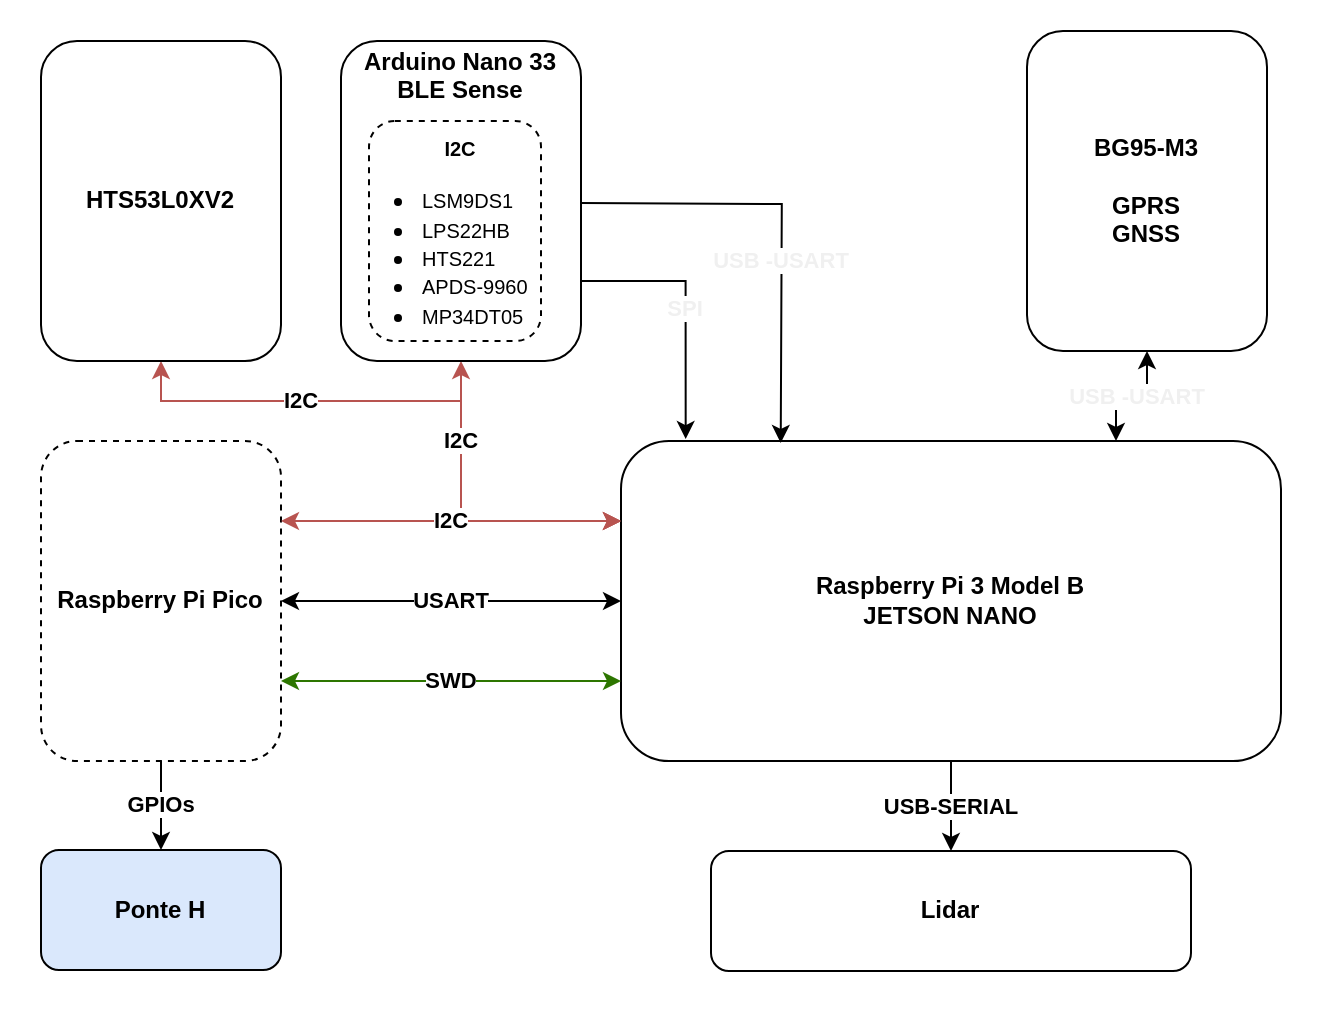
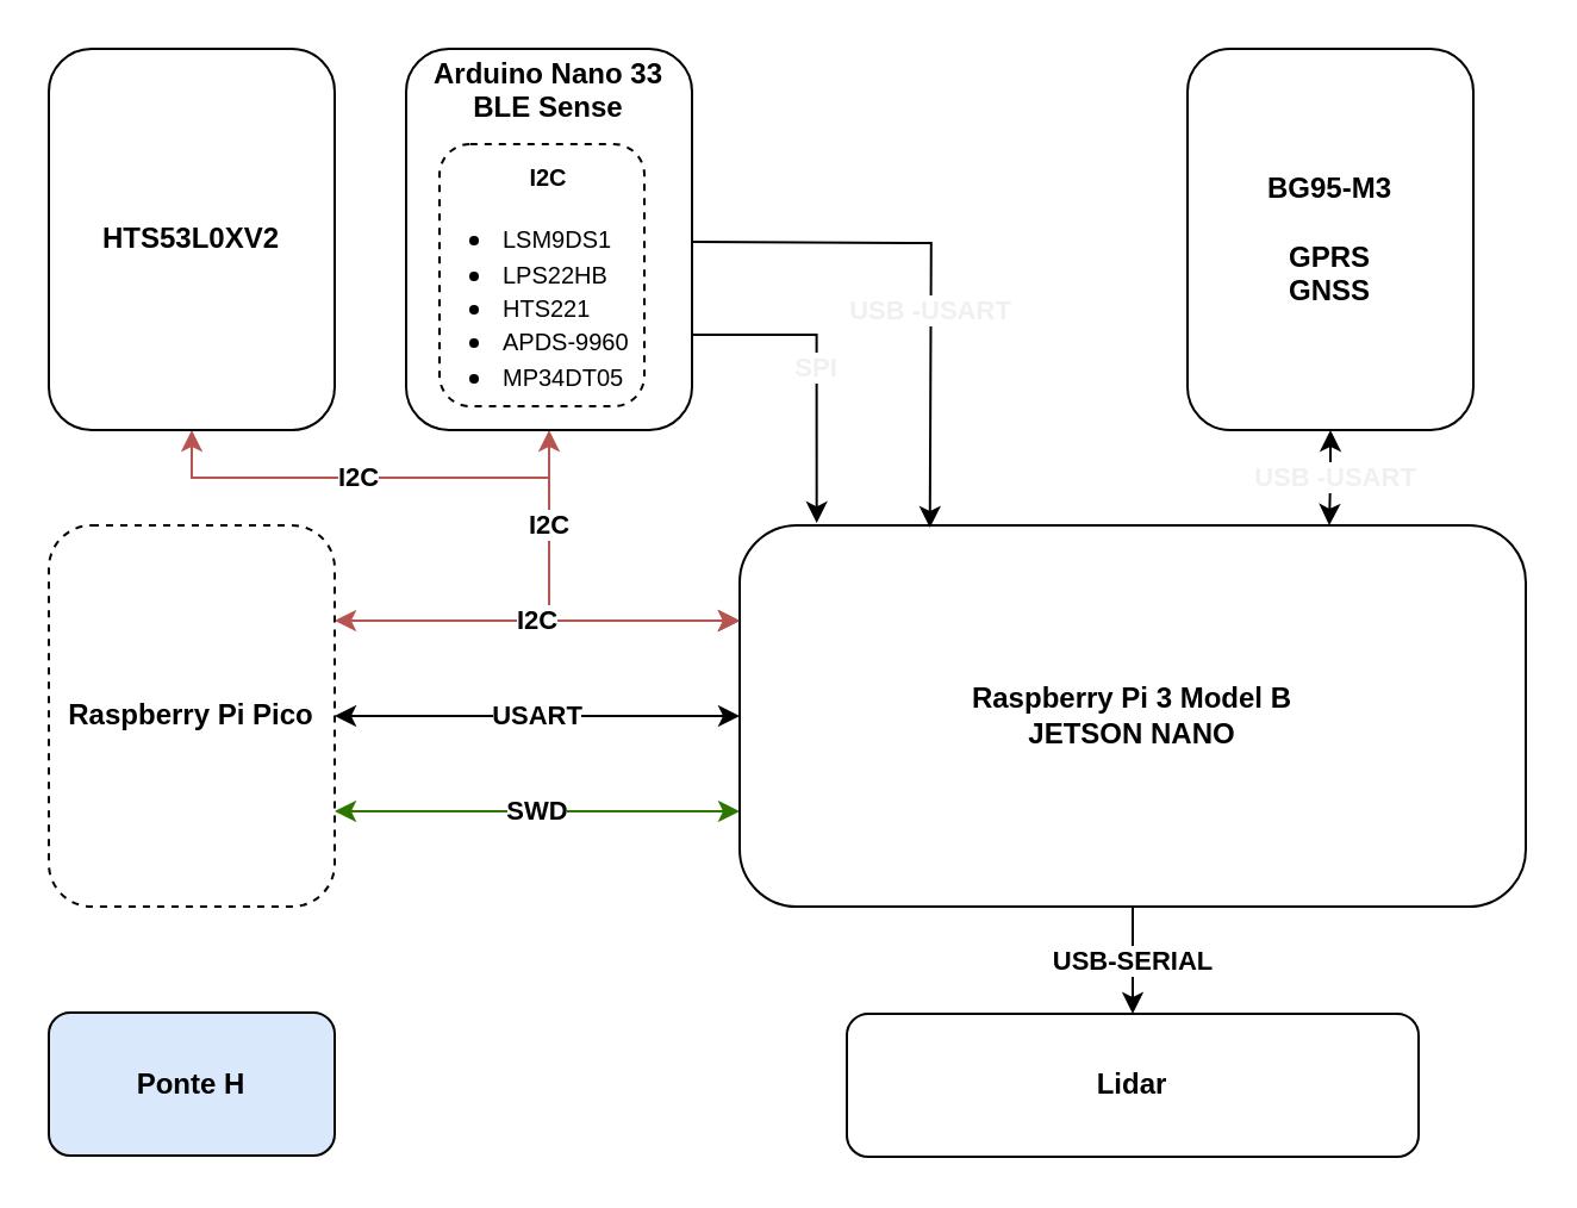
  <mxCell id="0" />
  <mxCell id="1" parent="0" />
  <mxCell id="2" value="&lt;b&gt;I2C&lt;/b&gt;" style="endArrow=classic;html=1;rounded=0;exitX=0.5;exitY=1;exitDx=0;exitDy=0;entryX=0;entryY=0.25;entryDx=0;entryDy=0;startArrow=classic;startFill=1;edgeStyle=orthogonalEdgeStyle;fillColor=#f8cecc;strokeColor=#b85450;" parent="1" source="11" target="4" edge="1"><mxGeometry x="-0.419" width="50" height="50" relative="1" as="geometry"><mxPoint x="240" y="120" as="sourcePoint" /><mxPoint x="320" y="270" as="targetPoint" /><Array as="points"><mxPoint x="80" y="180" /><mxPoint x="80" y="200" /><mxPoint x="230" y="200" /><mxPoint x="230" y="260" /></Array><mxPoint as="offset" /></mxGeometry></mxCell>
  <mxCell id="3" value="&lt;b&gt;USB-SERIAL&lt;/b&gt;" style="edgeStyle=orthogonalEdgeStyle;rounded=0;orthogonalLoop=1;jettySize=auto;html=1;" parent="1" source="4" target="17" edge="1"><mxGeometry relative="1" as="geometry" /></mxCell>
  <mxCell id="4" value="&lt;b&gt;Raspberry Pi 3 Model B&lt;br&gt;JETSON NANO&lt;br&gt;&lt;/b&gt;" style="rounded=1;whiteSpace=wrap;html=1;" parent="1" vertex="1"><mxGeometry x="310" y="220" width="330" height="160" as="geometry" /></mxCell>
- <mxCell id="5" value="&lt;b&gt;GPIOs&lt;/b&gt;" style="edgeStyle=orthogonalEdgeStyle;rounded=0;orthogonalLoop=1;jettySize=auto;html=1;" parent="1" source="6" target="18" edge="1"><mxGeometry relative="1" as="geometry" /></mxCell>
  <mxCell id="6" value="&lt;b&gt;Raspberry Pi Pico&lt;/b&gt;" style="rounded=1;whiteSpace=wrap;html=1;dashed=1;" parent="1" vertex="1"><mxGeometry x="20" y="220" width="120" height="160" as="geometry" /></mxCell>
  <mxCell id="7" value="&lt;b&gt;USART&lt;/b&gt;" style="endArrow=classic;html=1;rounded=0;exitX=1;exitY=0.5;exitDx=0;exitDy=0;startArrow=classic;startFill=1;edgeStyle=orthogonalEdgeStyle;entryX=0;entryY=0.5;entryDx=0;entryDy=0;" parent="1" source="6" target="4" edge="1"><mxGeometry width="50" height="50" relative="1" as="geometry"><mxPoint x="210" y="360" as="sourcePoint" /><mxPoint x="260" y="270" as="targetPoint" /></mxGeometry></mxCell>
  <mxCell id="8" value="&lt;b&gt;SWD&lt;/b&gt;" style="endArrow=classic;startArrow=classic;html=1;rounded=0;exitX=1;exitY=0.75;exitDx=0;exitDy=0;entryX=0;entryY=0.75;entryDx=0;entryDy=0;edgeStyle=orthogonalEdgeStyle;fillColor=#60a917;strokeColor=#2D7600;" parent="1" source="6" target="4" edge="1"><mxGeometry width="50" height="50" relative="1" as="geometry"><mxPoint x="210" y="360" as="sourcePoint" /><mxPoint x="260" y="310" as="targetPoint" /></mxGeometry></mxCell>
  <mxCell id="9" value="&lt;b&gt;I2C&lt;/b&gt;" style="endArrow=classic;html=1;rounded=0;exitX=0.5;exitY=1;exitDx=0;exitDy=0;entryX=0;entryY=0.25;entryDx=0;entryDy=0;startArrow=classic;startFill=1;edgeStyle=orthogonalEdgeStyle;fillColor=#f8cecc;strokeColor=#b85450;" parent="1" source="16" target="4" edge="1"><mxGeometry x="-0.5" width="50" height="50" relative="1" as="geometry"><mxPoint x="200" y="110" as="sourcePoint" /><mxPoint x="370" y="110" as="targetPoint" /><mxPoint as="offset" /></mxGeometry></mxCell>
  <mxCell id="10" value="&lt;b&gt;I2C&lt;/b&gt;" style="endArrow=classic;html=1;rounded=0;exitX=1;exitY=0.25;exitDx=0;exitDy=0;startArrow=classic;startFill=1;edgeStyle=orthogonalEdgeStyle;entryX=0;entryY=0.25;entryDx=0;entryDy=0;fillColor=#f8cecc;strokeColor=#b85450;" parent="1" source="6" target="4" edge="1"><mxGeometry width="50" height="50" relative="1" as="geometry"><mxPoint x="150" y="310" as="sourcePoint" /><mxPoint x="320" y="310" as="targetPoint" /></mxGeometry></mxCell>
  <mxCell id="11" value="&lt;b&gt;HTS53L0XV2&lt;/b&gt;" style="rounded=1;whiteSpace=wrap;html=1;" parent="1" vertex="1"><mxGeometry x="20" y="20" width="120" height="160" as="geometry" /></mxCell>
- <mxCell id="12" value="&lt;b&gt;BG95-M3&lt;br&gt;&lt;br&gt;GPRS&lt;br&gt;GNSS&lt;br&gt;&lt;/b&gt;" style="rounded=1;whiteSpace=wrap;html=1;" parent="1" vertex="1"><mxGeometry x="513" y="15" width="120" height="160" as="geometry" /></mxCell>
+ <mxCell id="12" value="&lt;b&gt;BG95-M3&lt;br&gt;&lt;br&gt;GPRS&lt;br&gt;GNSS&lt;br&gt;&lt;/b&gt;" style="rounded=1;whiteSpace=wrap;html=1;" parent="1" vertex="1"><mxGeometry x="498" y="20" width="120" height="160" as="geometry" /></mxCell>
  <mxCell id="13" value="&lt;b style=&quot;border-color: rgb(0, 0, 0); color: rgb(240, 240, 240); font-family: Helvetica; font-size: 11px; font-style: normal; font-variant-ligatures: normal; font-variant-caps: normal; letter-spacing: normal; orphans: 2; text-align: center; text-indent: 0px; text-transform: none; widows: 2; word-spacing: 0px; -webkit-text-stroke-width: 0px; text-decoration-thickness: initial; text-decoration-style: initial; text-decoration-color: initial;&quot;&gt;USB -USART&lt;/b&gt;" style="endArrow=classic;html=1;rounded=0;exitX=0.5;exitY=1;exitDx=0;exitDy=0;entryX=0.75;entryY=0;entryDx=0;entryDy=0;startArrow=classic;startFill=1;edgeStyle=orthogonalEdgeStyle;" parent="1" source="12" target="4" edge="1"><mxGeometry x="-0.012" y="-2" width="50" height="50" relative="1" as="geometry"><mxPoint x="300" y="40" as="sourcePoint" /><mxPoint x="380" y="230" as="targetPoint" /><mxPoint x="2" y="2" as="offset" /></mxGeometry></mxCell>
  <mxCell id="14" value="" style="group" parent="1" vertex="1" connectable="0"><mxGeometry x="170" y="20" width="120" height="160" as="geometry" /></mxCell>
  <mxCell id="15" value="" style="rounded=1;whiteSpace=wrap;html=1;dashed=1;fillColor=none;" parent="14" vertex="1"><mxGeometry x="14" y="40" width="86" height="110" as="geometry" /></mxCell>
  <mxCell id="16" value="&lt;b&gt;Arduino Nano 33 BLE Sense&lt;br&gt;&lt;br&gt;&lt;/b&gt;&lt;span style=&quot;font-family: sans-serif; font-size: 10px; text-align: left; background-color: initial;&quot;&gt;&lt;b&gt;I2C&lt;/b&gt;&lt;/span&gt;&lt;br&gt;&lt;ul style=&quot;&quot;&gt;&lt;li style=&quot;text-align: left;&quot;&gt;&lt;span dir=&quot;ltr&quot; role=&quot;presentation&quot; style=&quot;left: 113.333px; top: 703.414px; font-size: 10px; font-family: sans-serif; transform: scaleX(1.021);&quot;&gt;LSM9DS1&lt;/span&gt;&lt;/li&gt;&lt;li style=&quot;text-align: left;&quot;&gt;&lt;span dir=&quot;ltr&quot; role=&quot;presentation&quot; style=&quot;left: 113.333px; top: 813.414px; font-size: 10px; font-family: sans-serif; transform: scaleX(1.026);&quot;&gt;LPS22HB&lt;/span&gt;&lt;/li&gt;&lt;li style=&quot;text-align: left;&quot;&gt;&lt;span dir=&quot;ltr&quot; role=&quot;presentation&quot; style=&quot;left: 113.333px; top: 923.414px; font-size: 10px; font-family: sans-serif; transform: scaleX(1.013);&quot;&gt;HTS221&lt;/span&gt;&lt;/li&gt;&lt;li style=&quot;text-align: left;&quot;&gt;&lt;span dir=&quot;ltr&quot; role=&quot;presentation&quot; style=&quot;left: 113.333px; top: 1033.41px; font-size: 10px; font-family: sans-serif; transform: scaleX(1.016);&quot;&gt;APDS-9960&lt;/span&gt;&lt;/li&gt;&lt;li style=&quot;text-align: left;&quot;&gt;&lt;span dir=&quot;ltr&quot; role=&quot;presentation&quot; style=&quot;left: 113.333px; top: 1127.58px; font-size: 10px; font-family: sans-serif; transform: scaleX(1.023);&quot;&gt;MP34DT05&lt;/span&gt;&lt;/li&gt;&lt;/ul&gt;" style="rounded=1;whiteSpace=wrap;html=1;fillColor=none;" parent="14" vertex="1"><mxGeometry width="120" height="160" as="geometry" /></mxCell>
  <mxCell id="17" value="&lt;b&gt;Lidar&lt;/b&gt;" style="whiteSpace=wrap;html=1;rounded=1;" parent="1" vertex="1"><mxGeometry x="355" y="425" width="240" height="60" as="geometry" /></mxCell>
  <mxCell id="18" value="&lt;b&gt;Ponte H&lt;/b&gt;" style="whiteSpace=wrap;html=1;rounded=1;fillColor=#dae8fc;" parent="1" vertex="1"><mxGeometry x="20" y="424.5" width="120" height="60" as="geometry" /></mxCell>
  <mxCell id="19" value="&lt;b style=&quot;border-color: rgb(0, 0, 0); color: rgb(240, 240, 240); font-family: Helvetica; font-size: 11px; font-style: normal; font-variant-ligatures: normal; font-variant-caps: normal; letter-spacing: normal; orphans: 2; text-align: center; text-indent: 0px; text-transform: none; widows: 2; word-spacing: 0px; -webkit-text-stroke-width: 0px; text-decoration-thickness: initial; text-decoration-style: initial; text-decoration-color: initial;&quot;&gt;SPI&lt;/b&gt;" style="edgeStyle=orthogonalEdgeStyle;rounded=0;orthogonalLoop=1;jettySize=auto;html=1;exitX=1;exitY=0.75;exitDx=0;exitDy=0;entryX=0.098;entryY=-0.006;entryDx=0;entryDy=0;entryPerimeter=0;" edge="1" parent="1" source="16" target="4"><mxGeometry relative="1" as="geometry" /></mxCell>
  <mxCell id="20" value="&lt;b style=&quot;border-color: rgb(0, 0, 0); color: rgb(240, 240, 240); font-family: Helvetica; font-size: 11px; font-style: normal; font-variant-ligatures: normal; font-variant-caps: normal; letter-spacing: normal; orphans: 2; text-align: center; text-indent: 0px; text-transform: none; widows: 2; word-spacing: 0px; -webkit-text-stroke-width: 0px; text-decoration-thickness: initial; text-decoration-style: initial; text-decoration-color: initial;&quot;&gt;USB -USART&lt;/b&gt;" style="edgeStyle=orthogonalEdgeStyle;rounded=0;orthogonalLoop=1;jettySize=auto;html=1;exitX=1;exitY=0.5;exitDx=0;exitDy=0;entryX=0.242;entryY=0;entryDx=0;entryDy=0;entryPerimeter=0;" edge="1" parent="1"><mxGeometry x="0.172" relative="1" as="geometry"><mxPoint x="290" y="101" as="sourcePoint" /><mxPoint x="389.86" y="221" as="targetPoint" /><mxPoint as="offset" /></mxGeometry></mxCell>
